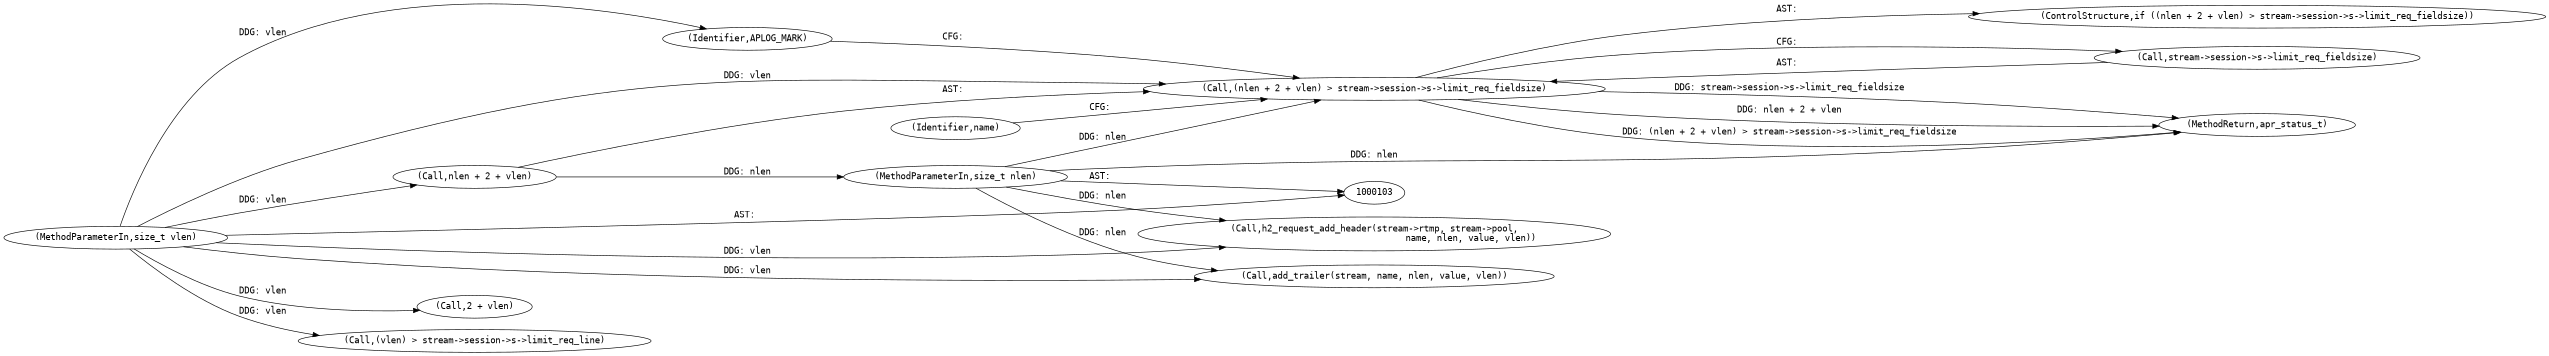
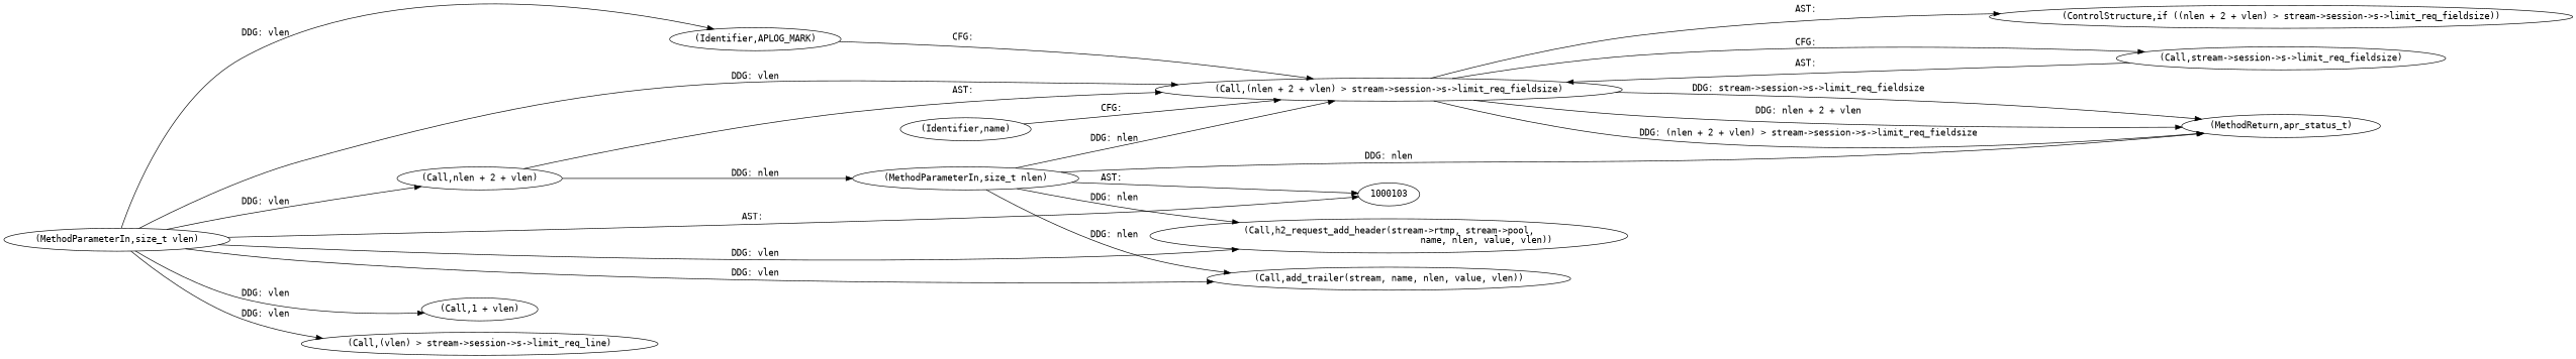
  digraph {
    fontname="DejaVu Sans Mono"
    rankdir=LR
    node [fontname="DejaVu Sans Mono"]
    edge [fontname="DejaVu Sans Mono"]
    n1 [label="(Call,(nlen + 2 + vlen) > stream->session->s->limit_req_fieldsize)"]
    n2 [label="(MethodReturn,apr_status_t)"]
    n3 [label="(Call,stream->session->s->limit_req_fieldsize)"]
    n4 [label="(ControlStructure,if ((nlen + 2 + vlen) > stream->session->s->limit_req_fieldsize))"]
    n5 [label="(MethodParameterIn,size_t nlen)"]
    n6 [label="(Call,add_trailer(stream, name, nlen, value, vlen))"]
    n7 [label="(Call,h2_request_add_header(stream->rtmp, stream->pool,\n                                     name, nlen, value, vlen))"]
    1000103
    n9 [label="(Call,nlen + 2 + vlen)"]
    n10 [label="(MethodParameterIn,size_t vlen)"]
-   n11 [label="(Call,2 + vlen)"]
+   n11 [label="(Call,1 + vlen)"]
    n12 [label="(Call,(vlen) > stream->session->s->limit_req_line)"]
    n13 [label="(Identifier,APLOG_MARK)"]
    n14 [label="(Identifier,name)"]
    n1 -> n2 [label="DDG: stream->session->s->limit_req_fieldsize"]
    n1 -> n2 [label="DDG: nlen + 2 + vlen"]
    n1 -> n2 [label="DDG: (nlen + 2 + vlen) > stream->session->s->limit_req_fieldsize"]
    n1 -> n3 [label="CFG: "]
    n1 -> n4 [label="AST: "]
    n3 -> n1 [label="AST: "]
    n5 -> n1 [label="DDG: nlen"]
    n5 -> n2 [label="DDG: nlen"]
    n5 -> n6 [label="DDG: nlen"]
    n5 -> n7 [label="DDG: nlen"]
    n5 -> 1000103 [label="AST: "]
    n9 -> n1 [label="AST: "]
    n9 -> n5 [label="DDG: nlen"]
    n10 -> n1 [label="DDG: vlen"]
    n10 -> n6 [label="DDG: vlen"]
    n10 -> n7 [label="DDG: vlen"]
    n10 -> 1000103 [label="AST: "]
    n10 -> n9 [label="DDG: vlen"]
    n10 -> n11 [label="DDG: vlen"]
    n10 -> n12 [label="DDG: vlen"]
    n10 -> n13 [label="DDG: vlen"]
    n13 -> n1 [label="CFG: "]
    n14 -> n1 [label="CFG: "]
  }
